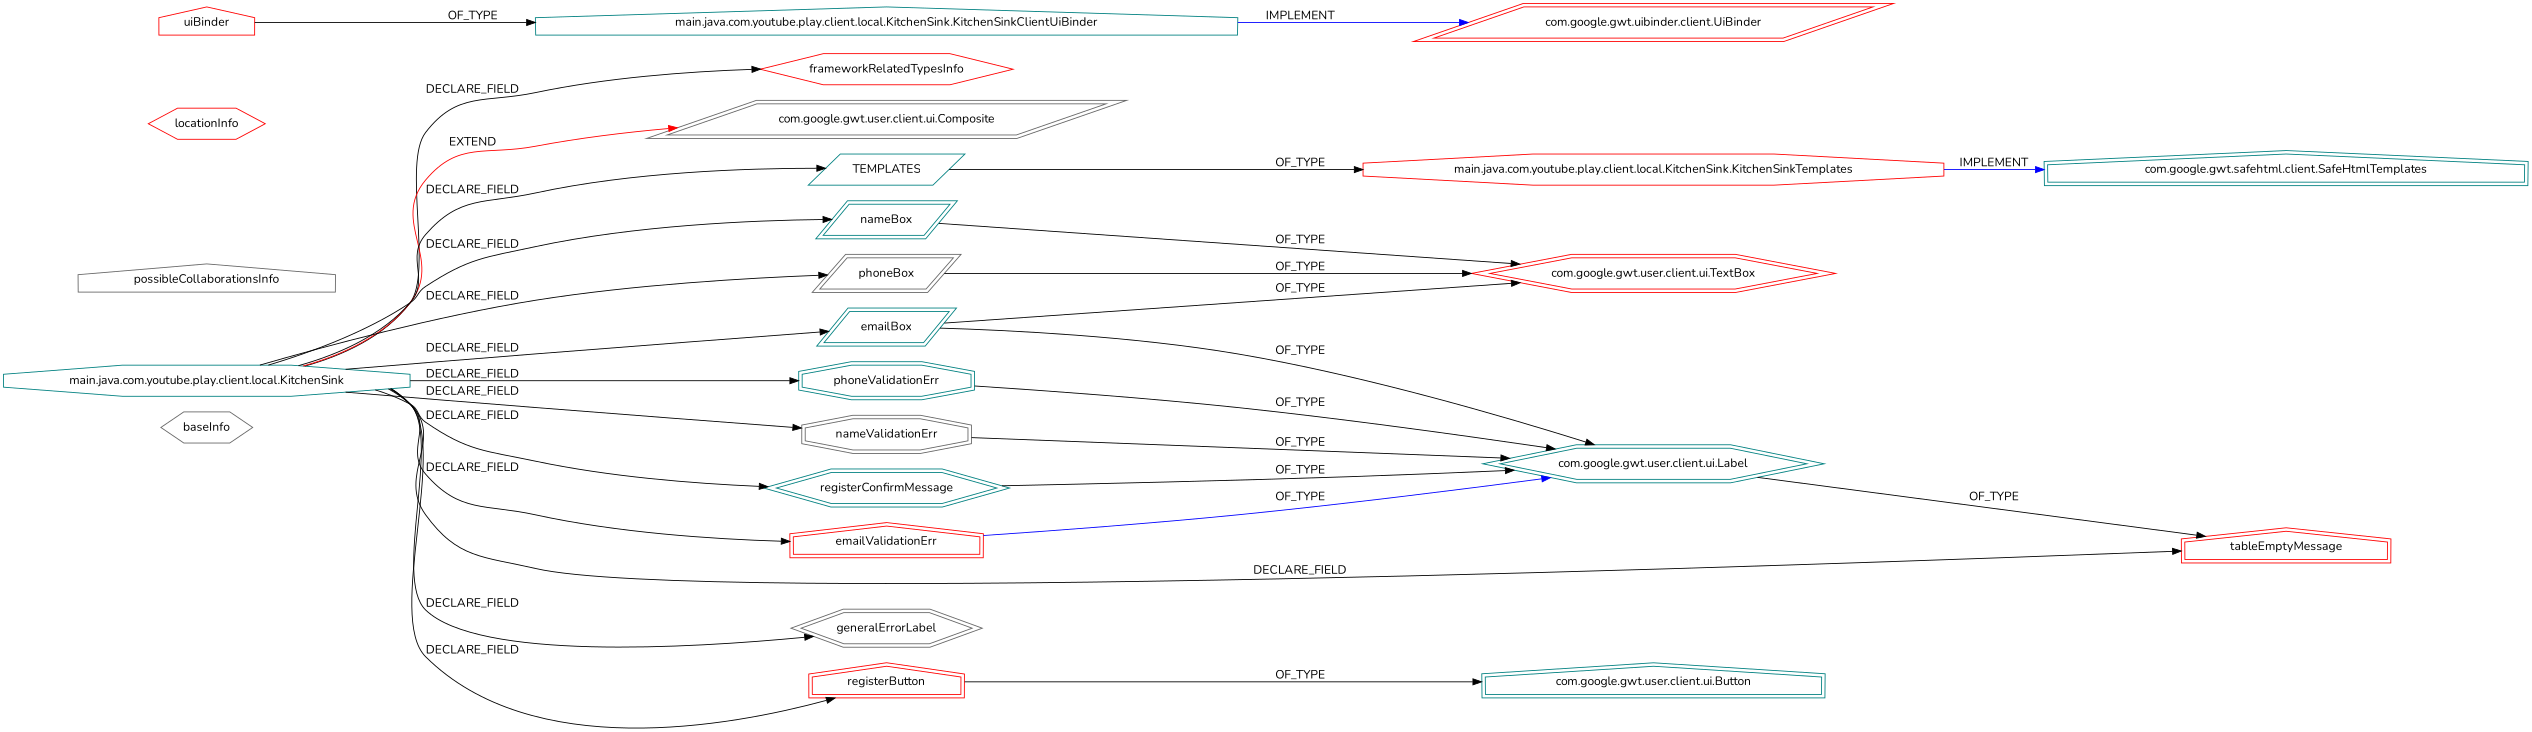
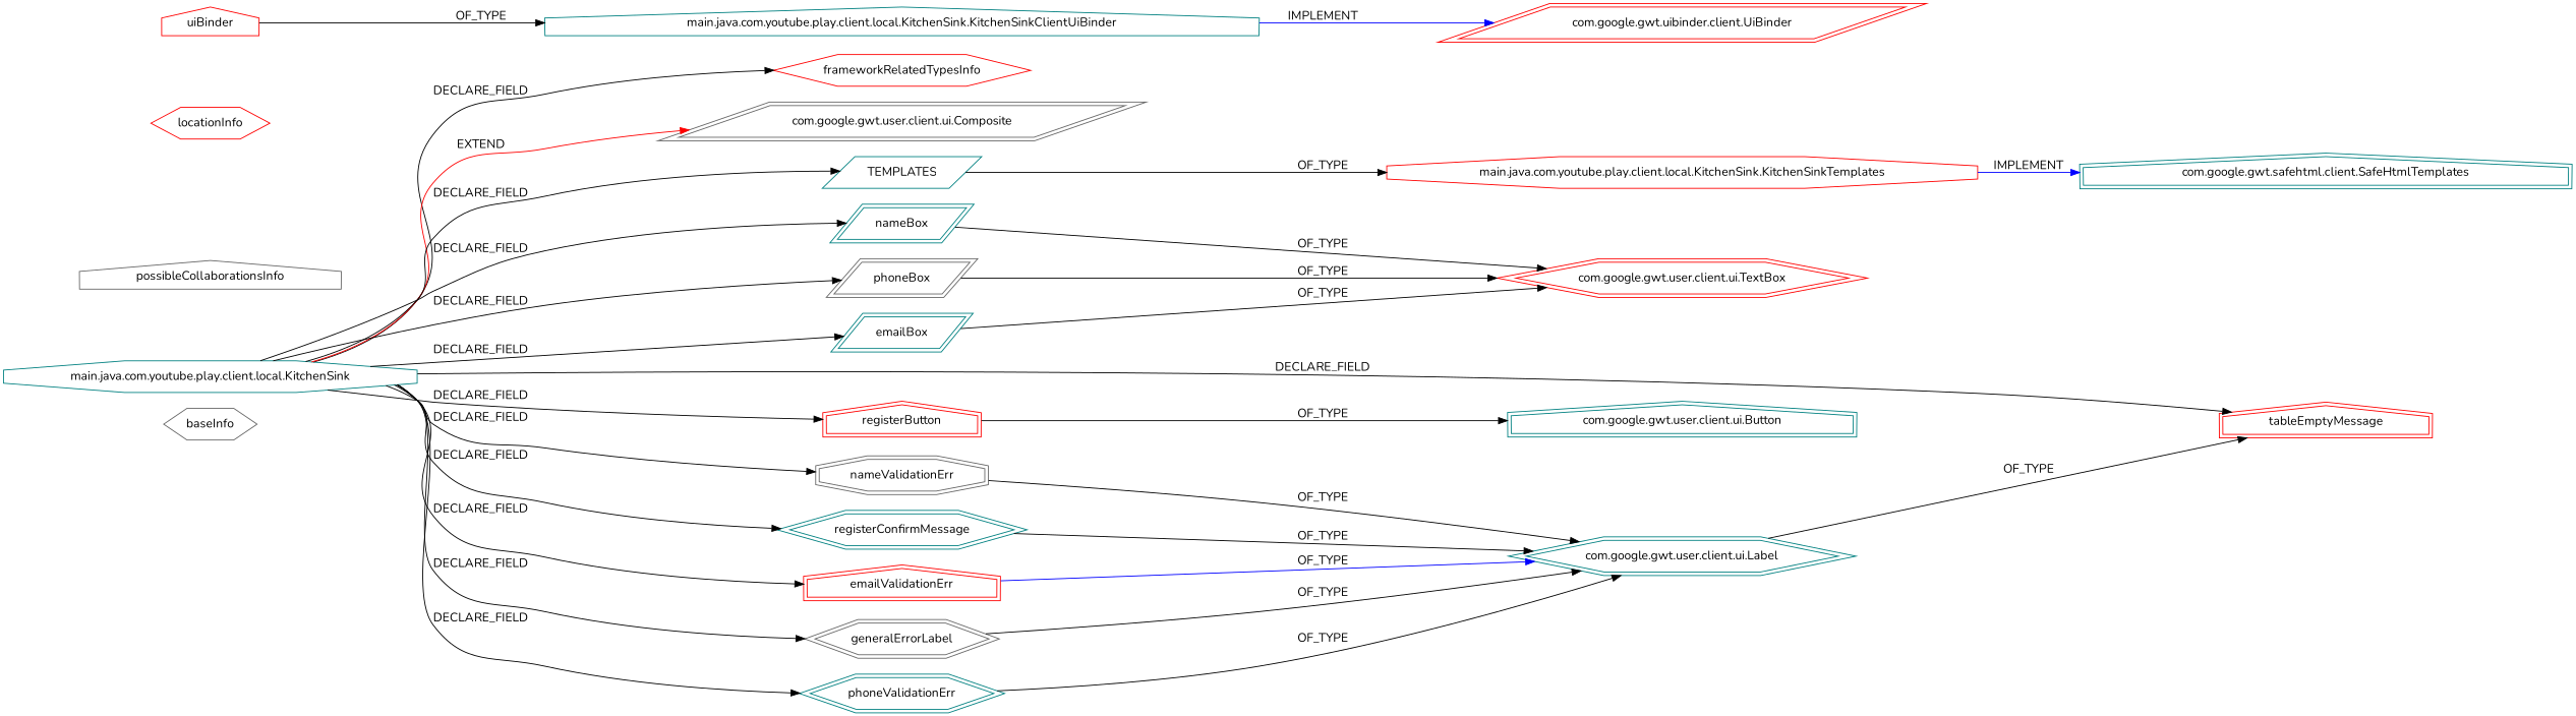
  digraph {
    fontname=Nunito
    rankdir=LR
    node [color=teal fontname=Nunito shape=house isFrameworkType=true vertexType=FIELD_DECLARATION peripheries=2]
    edge [fontname=Nunito]
    baseInfo [category=extension_graph color=gray40 graphId=4059 isAnonymous=false possibleRelation=true shape=hexagon isFrameworkType="" vertexType="" peripheries=""]
    frameworkRelatedTypesInfo [0="com.google.gwt.user.client.ui.Composite" color=red shape=hexagon isFrameworkType="" vertexType="" peripheries=""]
    possibleCollaborationsInfo [0="4059~FIELD_DECLARATION-~com.google.gwt.user.client.ui.Composite ~com.google.gwt.uibinder.client.UiBinder ~false~false" 1="4059~FIELD_DECLARATION-~com.google.gwt.user.client.ui.Composite ~com.google.gwt.safehtml.client.SafeHtmlTemplates ~false~false" color=gray40 isFrameworkType="" vertexType="" peripheries=""]
    locationInfo [color=red contextSignature=KitchenSink filePath="/mrsmastara-home/home-master/youtube/src/main/java/com/youtube/play/client/local/KitchenSink.java" graphId=4059 projectName="mrsmastara-home" shape=hexagon isFrameworkType="" vertexType="" peripheries=""]
    n5 [isFrameworkType=false label="main.java.com.youtube.play.client.local.KitchenSink" shape=octagon vertexType=ROOT_CLIENT_CLASS_DECLARATION peripheries=""]
    n6 [color=gray40 label="com.google.gwt.user.client.ui.Composite" shape=parallelogram vertexType=FRAMEWORK_CLASS_TYPE]
    n7 [isFrameworkType=false label=TEMPLATES shape=parallelogram peripheries=""]
    n8 [label=emailBox shape=parallelogram]
    n9 [color=red label=emailValidationErr]
    n10 [color=gray40 label=generalErrorLabel shape=hexagon]
    n11 [label=nameBox shape=parallelogram]
    n12 [color=gray40 label=nameValidationErr shape=octagon]
    n13 [color=gray40 label=phoneBox shape=parallelogram]
-   n14 [label=phoneValidationErr shape=octagon]
+   n14 [label=phoneValidationErr shape=hexagon]
    n15 [color=red label=registerButton]
    n16 [label=registerConfirmMessage shape=hexagon]
    n17 [color=red label=tableEmptyMessage]
    n18 [color=red isFrameworkType=false label="main.java.com.youtube.play.client.local.KitchenSink.KitchenSinkTemplates" shape=octagon vertexType=REFERENCE_CLIENT_CLASS_DECLARATION peripheries=""]
    n19 [color=red label="com.google.gwt.user.client.ui.TextBox" shape=hexagon vertexType=FRAMEWORK_CLASS_TYPE]
    n20 [label="com.google.gwt.user.client.ui.Label" shape=hexagon vertexType=FRAMEWORK_CLASS_TYPE]
    n21 [label="com.google.gwt.user.client.ui.Button" vertexType=FRAMEWORK_CLASS_TYPE]
    n22 [color=red isFrameworkType=false label=uiBinder peripheries=""]
    n23 [isFrameworkType=false label="main.java.com.youtube.play.client.local.KitchenSink.KitchenSinkClientUiBinder" vertexType=REFERENCE_CLIENT_CLASS_DECLARATION peripheries=""]
    n24 [label="com.google.gwt.safehtml.client.SafeHtmlTemplates" vertexType=FRAMEWORK_INTERFACE_TYPE]
    n25 [color=red label="com.google.gwt.uibinder.client.UiBinder" shape=parallelogram vertexType=FRAMEWORK_INTERFACE_TYPE]
    n5 -> frameworkRelatedTypesInfo [label=DECLARE_FIELD]
    n5 -> n6 [color=red label=EXTEND]
    n5 -> n7 [label=DECLARE_FIELD]
    n5 -> n8 [label=DECLARE_FIELD]
    n5 -> n9 [label=DECLARE_FIELD]
    n5 -> n10 [label=DECLARE_FIELD]
    n5 -> n11 [label=DECLARE_FIELD]
    n5 -> n12 [label=DECLARE_FIELD]
    n5 -> n13 [label=DECLARE_FIELD]
    n5 -> n14 [label=DECLARE_FIELD]
    n5 -> n15 [label=DECLARE_FIELD]
    n5 -> n16 [label=DECLARE_FIELD]
    n5 -> n17 [label=DECLARE_FIELD]
    n7 -> n18 [label=OF_TYPE]
    n8 -> n19 [label=OF_TYPE]
    n9 -> n20 [color=blue label=OF_TYPE]
-   n8 -> n20 [label=OF_TYPE]
+   n10 -> n20 [label=OF_TYPE]
    n11 -> n19 [label=OF_TYPE]
    n12 -> n20 [label=OF_TYPE]
    n13 -> n19 [label=OF_TYPE]
    n14 -> n20 [label=OF_TYPE]
    n15 -> n21 [label=OF_TYPE]
    n16 -> n20 [label=OF_TYPE]
    n18 -> n24 [color=blue label=IMPLEMENT]
    n20 -> n17 [label=OF_TYPE]
    n22 -> n23 [label=OF_TYPE]
    n23 -> n25 [color=blue label=IMPLEMENT]
  }
